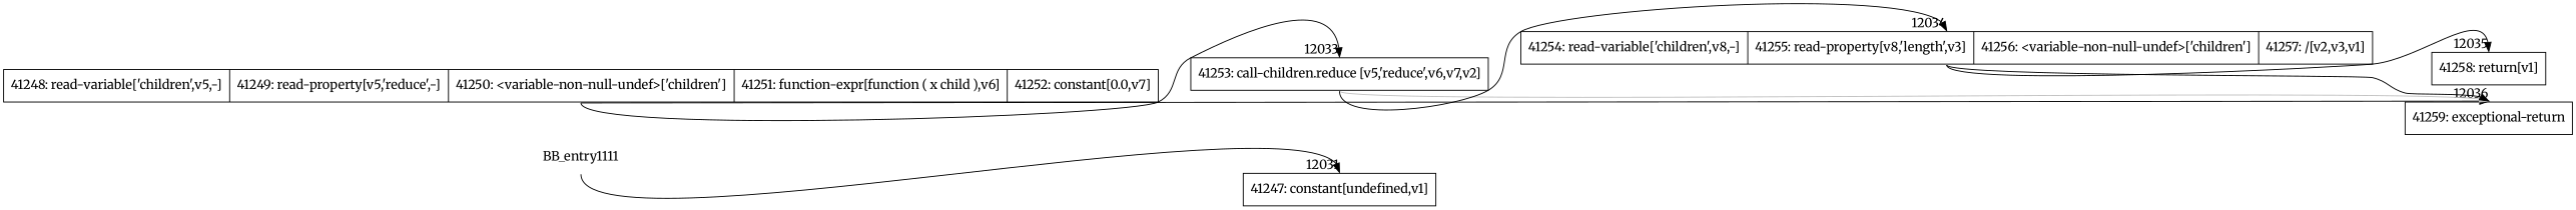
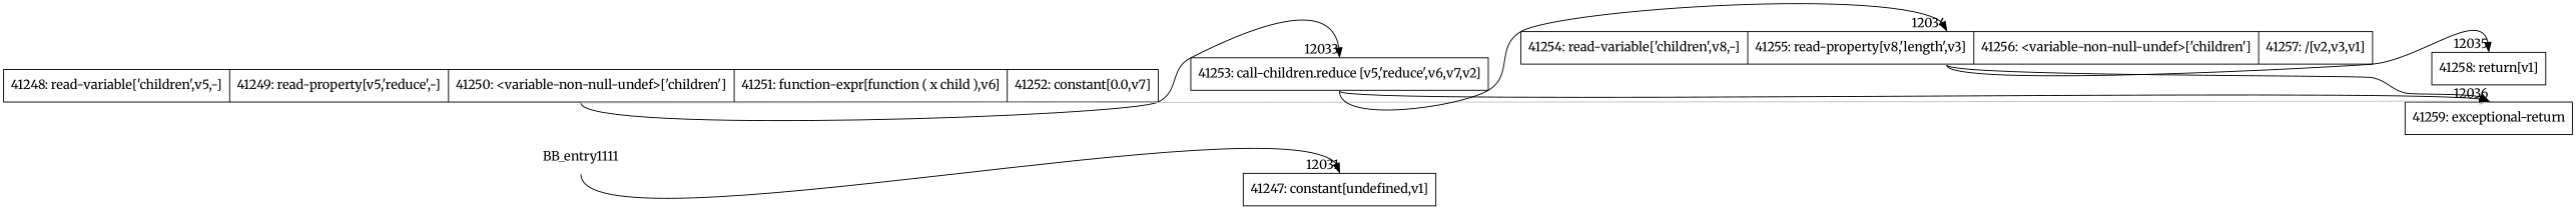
  digraph {
    fontname=Merriweather
    rankdir=LR
    node [fontname=Merriweather shape=record]
    edge [fontname=Merriweather headport=n tailport=s]
    BB_entry1111 [shape=none]
    n2 [label="{41247: constant[undefined,v1]}"]
    n3 [label="{41248: read-variable['children',v5,-]|41249: read-property[v5,'reduce',-]|41250: \<variable-non-null-undef\>['children']|41251: function-expr[function ( x child ),v6]|41252: constant[0.0,v7]}"]
    n4 [label="{41253: call-children.reduce [v5,'reduce',v6,v7,v2]}"]
    n5 [label="{41259: exceptional-return}"]
    n6 [label="{41254: read-variable['children',v8,-]|41255: read-property[v8,'length',v3]|41256: \<variable-non-null-undef\>['children']|41257: /[v2,v3,v1]}"]
    n7 [label="{41258: return[v1]}"]
    BB_entry1111 -> n2 [headlabel="    12031"]
    n3 -> n4 [headlabel="      12033"]
-   n3 -> n5 [color=black headlabel="      12036"]
-   n4 -> n5 [color=gray]
+   n3 -> n5 [color=gray headlabel="      12036"]
+   n4 -> n5 [color=black]
    n4 -> n6 [headlabel="      12034"]
    n6 -> n5 [color=black]
    n6 -> n7 [headlabel="      12035"]
  }
